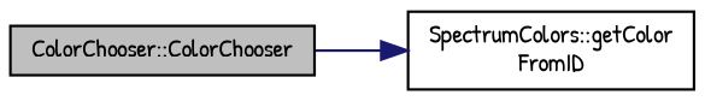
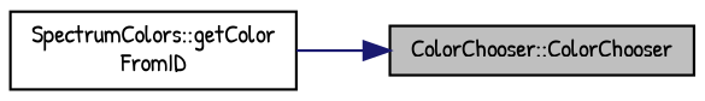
  digraph {
    rankdir=LR
    fontname="Patrick Hand"
    node [color=black fontname="Patrick Hand" fontsize=10 shape=record style=filled]
    n1 [fillcolor=grey75 fontcolor=black height=0.2 label="ColorChooser::ColorChooser" width=0.4]
    n2 [fillcolor=white height=0.2 label="SpectrumColors::getColor\lFromID" width=0.4]
-   n1 -> n2 [color=midnightblue fontname="Patrick Hand" fontsize=10 labelfontname=Helvetica labelfontsize=10 style=solid]
+   n2 -> n1 [color=midnightblue fontname="Patrick Hand" fontsize=10 labelfontname=Helvetica labelfontsize=10 style=solid]
  }
